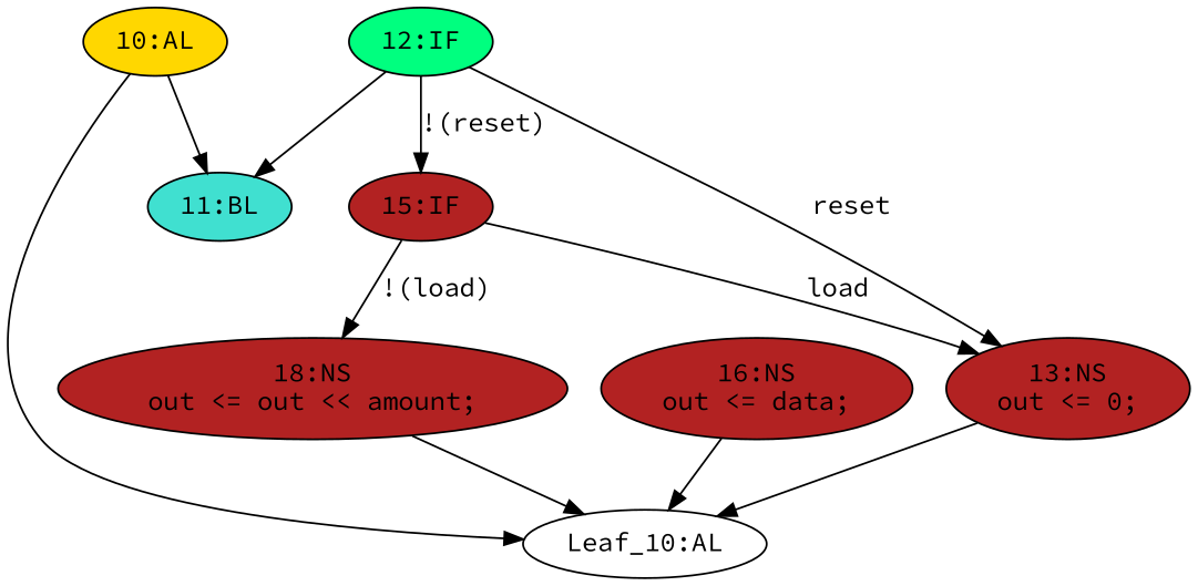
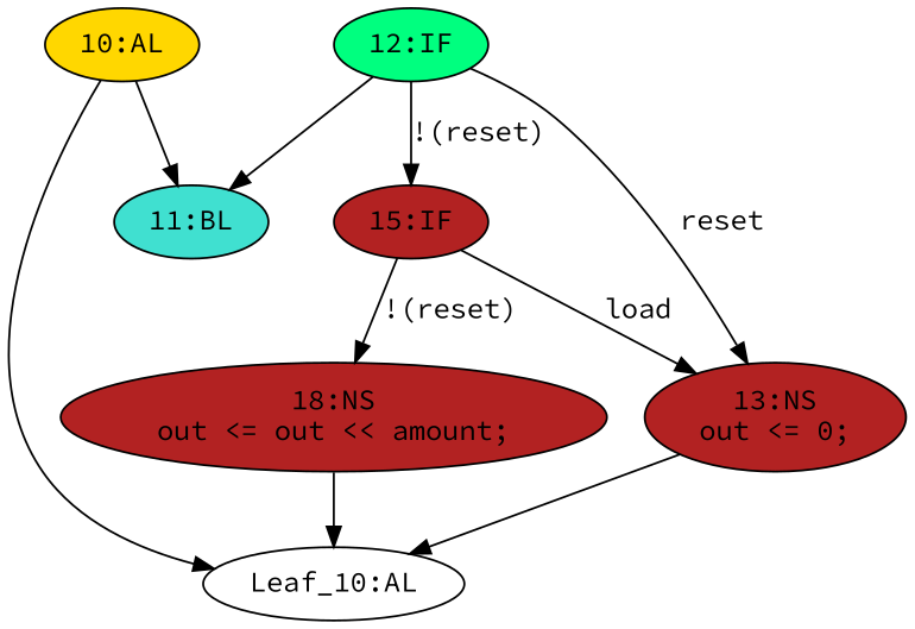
  strict digraph {
    fontname="Source Code Pro"
    node [fillcolor=firebrick fontname="Source Code Pro" statements="[]" style=filled typ=NonblockingSubstitution]
    edge [cond="[]" fontname="Source Code Pro" lineno=None]
    n1 [ast="<pyverilog.vparser.ast.Always object at 0x7f8761ae3210>" clk_sens=True fillcolor=gold label="10:AL" sens="['clk', 'reset']" typ=Always use_var="['reset', 'load', 'amount', 'data', 'out']"]
    n2 [ast="<pyverilog.vparser.ast.Block object at 0x7f8761ae3890>" fillcolor=turquoise label="11:BL" typ=Block]
    n3 [def_var="['out']" label="Leaf_10:AL" fillcolor="" statements="" style="" typ=""]
    n4 [ast="<pyverilog.vparser.ast.IfStatement object at 0x7f8761a8ebd0>" fillcolor=springgreen label="12:IF" typ=IfStatement]
    n5 [ast="<pyverilog.vparser.ast.IfStatement object at 0x7f8761af1050>" label="15:IF" typ=IfStatement]
    n6 [ast="<pyverilog.vparser.ast.NonblockingSubstitution object at 0x7f8761a8ecd0>" label="13:NS\nout <= 0;" statements="[<pyverilog.vparser.ast.NonblockingSubstitution object at 0x7f8761a8ecd0>]"]
-   n7 [ast="<pyverilog.vparser.ast.NonblockingSubstitution object at 0x7f8761afd6d0>" label="16:NS\nout <= data;" statements="[<pyverilog.vparser.ast.NonblockingSubstitution object at 0x7f8761afd6d0>]"]
    n8 [ast="<pyverilog.vparser.ast.NonblockingSubstitution object at 0x7f8761ae6850>" label="18:NS\nout <= out << amount;" statements="[<pyverilog.vparser.ast.NonblockingSubstitution object at 0x7f8761ae6850>]"]
    n1 -> n2
    n1 -> n3 [cond="" lineno=""]
    n4 -> n2
    n4 -> n5 [cond="['reset']" label="!(reset)" lineno=12]
    n4 -> n6 [cond="['reset']" label=reset lineno=12]
    n5 -> n6 [cond="['load']" label=load lineno=15]
-   n5 -> n8 [cond="['load']" label="!(load)" lineno=15]
+   n5 -> n8 [cond="['load']" label="!(reset)" lineno=15]
    n6 -> n3
-   n7 -> n3
    n8 -> n3
  }
